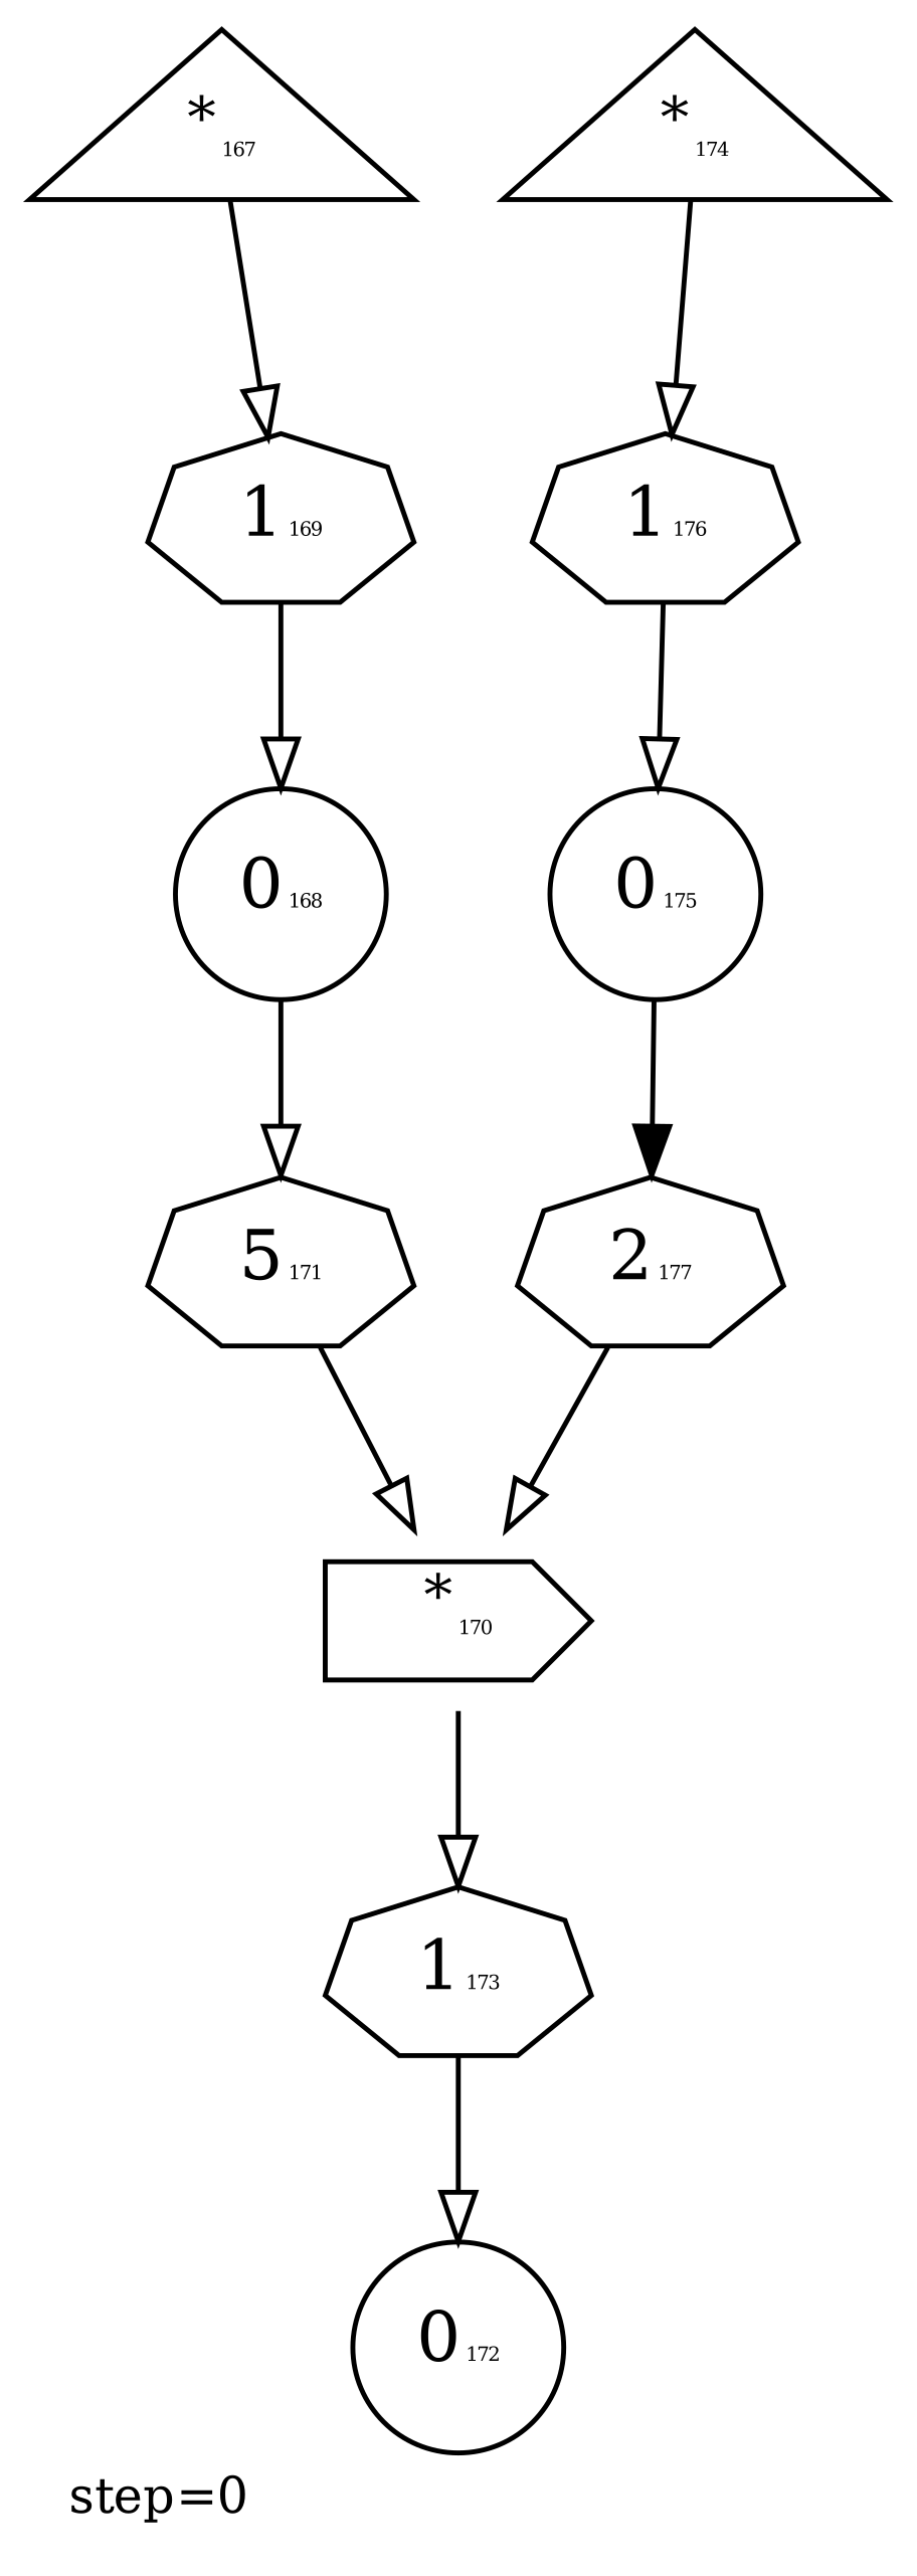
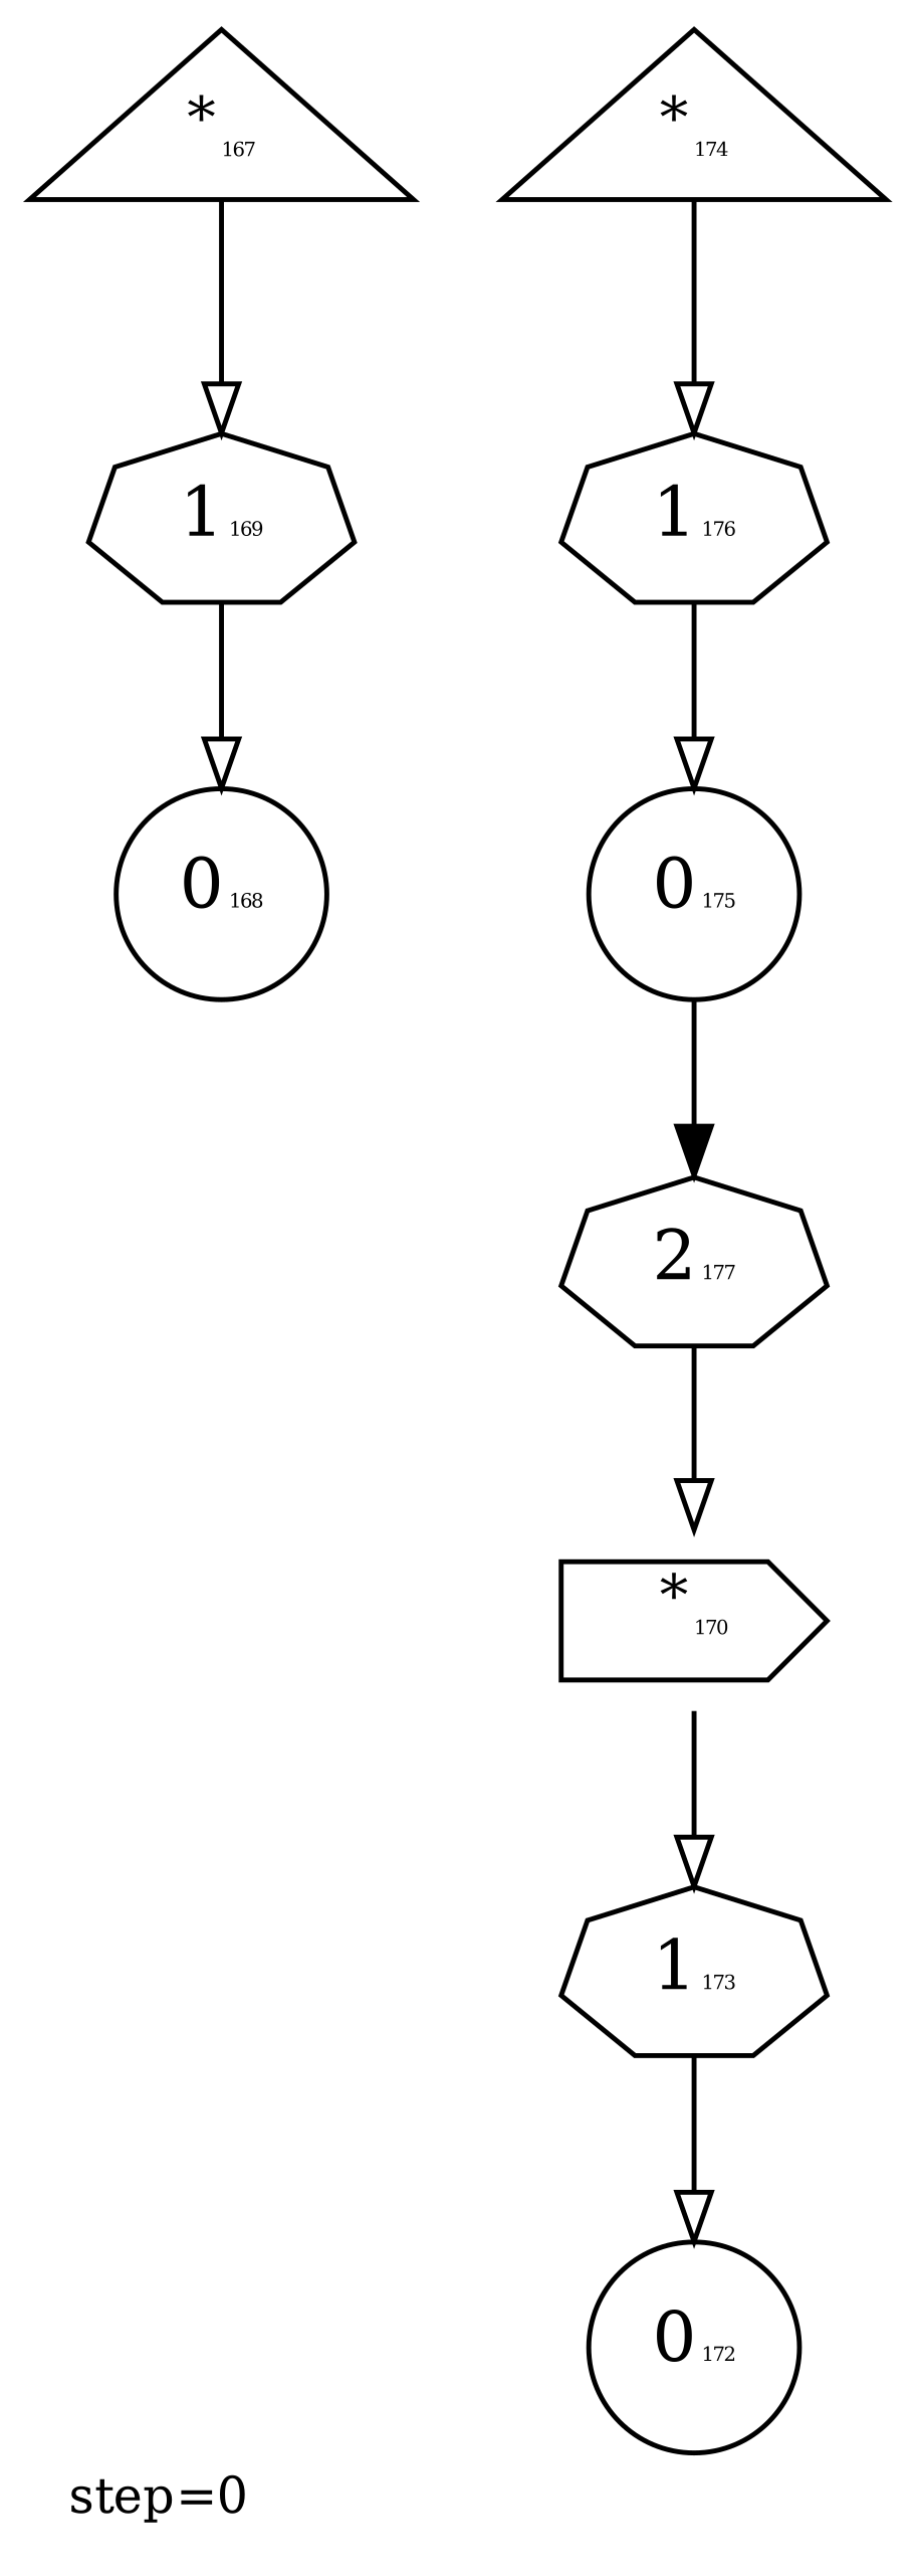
  digraph {
    fontsize=10
    label="step=0"
    labeljust=left
    labelloc=bottom
    node [color=black labelfontcolor=black peripheries=1 shape=septagon]
    edge [color=black arrowhead=onormal]
    n1 [label=<<SUP>*</SUP><FONT POINT-SIZE='4'>167</FONT>> shape=triangle]
    n2 [label=<1<FONT POINT-SIZE='4'>169</FONT>> labelfontcolor=""]
    n3 [label=<0<FONT POINT-SIZE='4'>168</FONT>> shape=circle]
-   n4 [label=<5<FONT POINT-SIZE='4'>171</FONT>> labelfontcolor=""]
    n5 [label=<<SUP>*</SUP><FONT POINT-SIZE='4'>170</FONT>> shape=cds]
    n6 [label=<1<FONT POINT-SIZE='4'>173</FONT>> labelfontcolor=""]
    n7 [label=<0<FONT POINT-SIZE='4'>172</FONT>> shape=circle]
    n8 [label=<<SUP>*</SUP><FONT POINT-SIZE='4'>174</FONT>> shape=triangle]
    n9 [label=<1<FONT POINT-SIZE='4'>176</FONT>> labelfontcolor=""]
    n10 [label=<0<FONT POINT-SIZE='4'>175</FONT>> shape=circle]
    n11 [label=<2<FONT POINT-SIZE='4'>177</FONT>> labelfontcolor=""]
    n1 -> n2
    n2 -> n3
-   n3 -> n4
-   n4 -> n5
    n5 -> n6
    n6 -> n7
    n8 -> n9
    n9 -> n10
    n10 -> n11 [arrowhead=normal]
    n11 -> n5
  }
